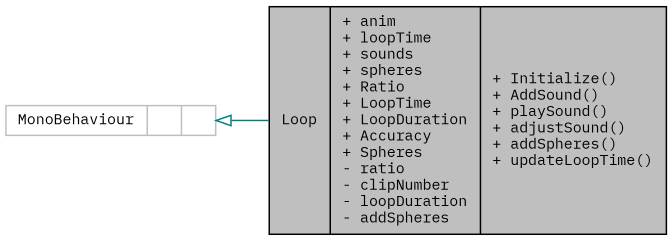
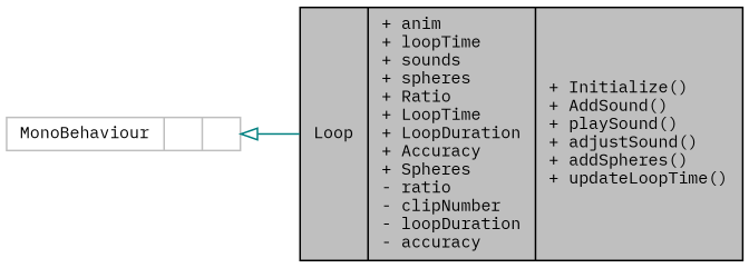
  digraph {
    rankdir=LR
    fontname="IBM Plex Mono"
    node [fontname="IBM Plex Mono" fontsize=10 shape=record style=filled]
-   n1 [color=black fillcolor=grey75 fontcolor=black height=0.2 label="{Loop\n|+ anim\l+ loopTime\l+ sounds\l+ spheres\l+ Ratio\l+ LoopTime\l+ LoopDuration\l+ Accuracy\l+ Spheres\l- ratio\l- clipNumber\l- loopDuration\l- addSpheres\l|+ Initialize()\l+ AddSound()\l+ playSound()\l+ adjustSound()\l+ addSpheres()\l+ updateLoopTime()\l}" width=0.4]
+   n1 [color=black fillcolor=grey75 fontcolor=black height=0.2 label="{Loop\n|+ anim\l+ loopTime\l+ sounds\l+ spheres\l+ Ratio\l+ LoopTime\l+ LoopDuration\l+ Accuracy\l+ Spheres\l- ratio\l- clipNumber\l- loopDuration\l- accuracy\l|+ Initialize()\l+ AddSound()\l+ playSound()\l+ adjustSound()\l+ addSpheres()\l+ updateLoopTime()\l}" width=0.4]
    n2 [color=grey75 fillcolor=white height=0.2 label="{MonoBehaviour\n||}" width=0.4]
    n2 -> n1 [arrowtail=onormal color=teal dir=back fontname="IBM Plex Mono" fontsize=10 labelfontname=Helvetica labelfontsize=10 style=solid]
  }
